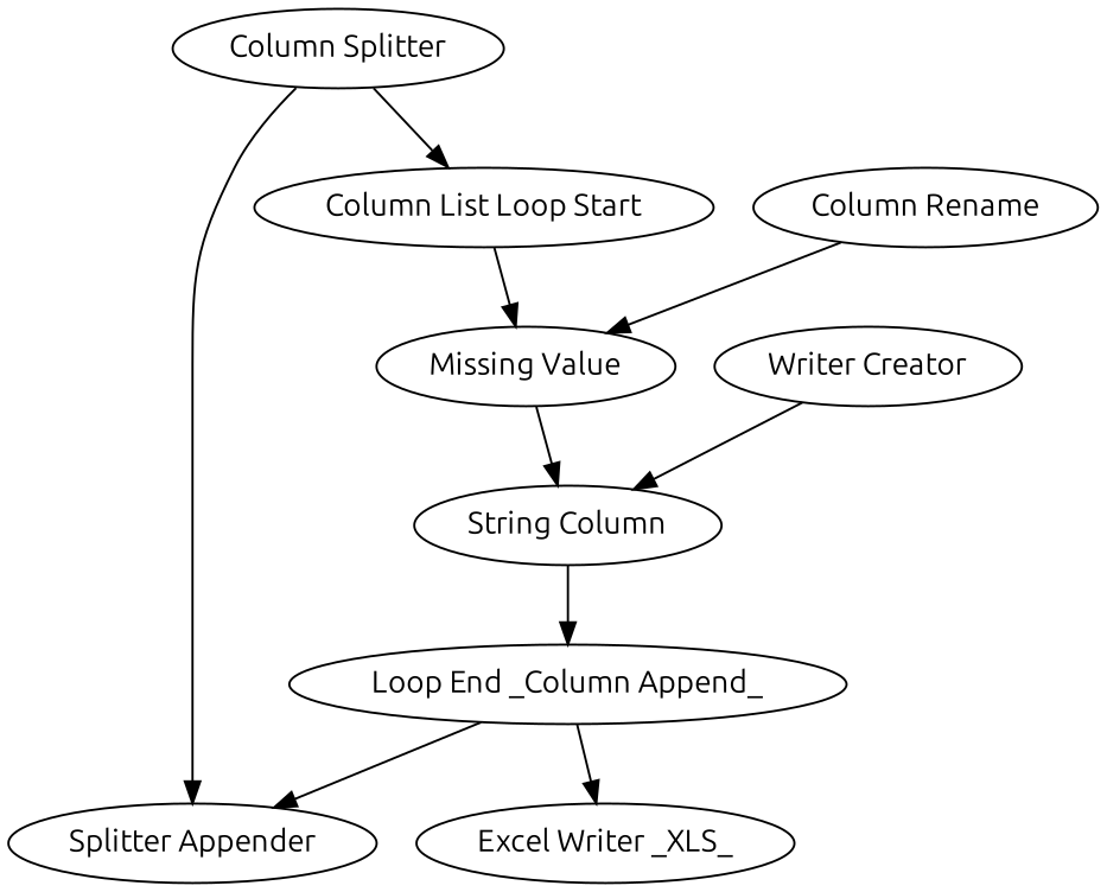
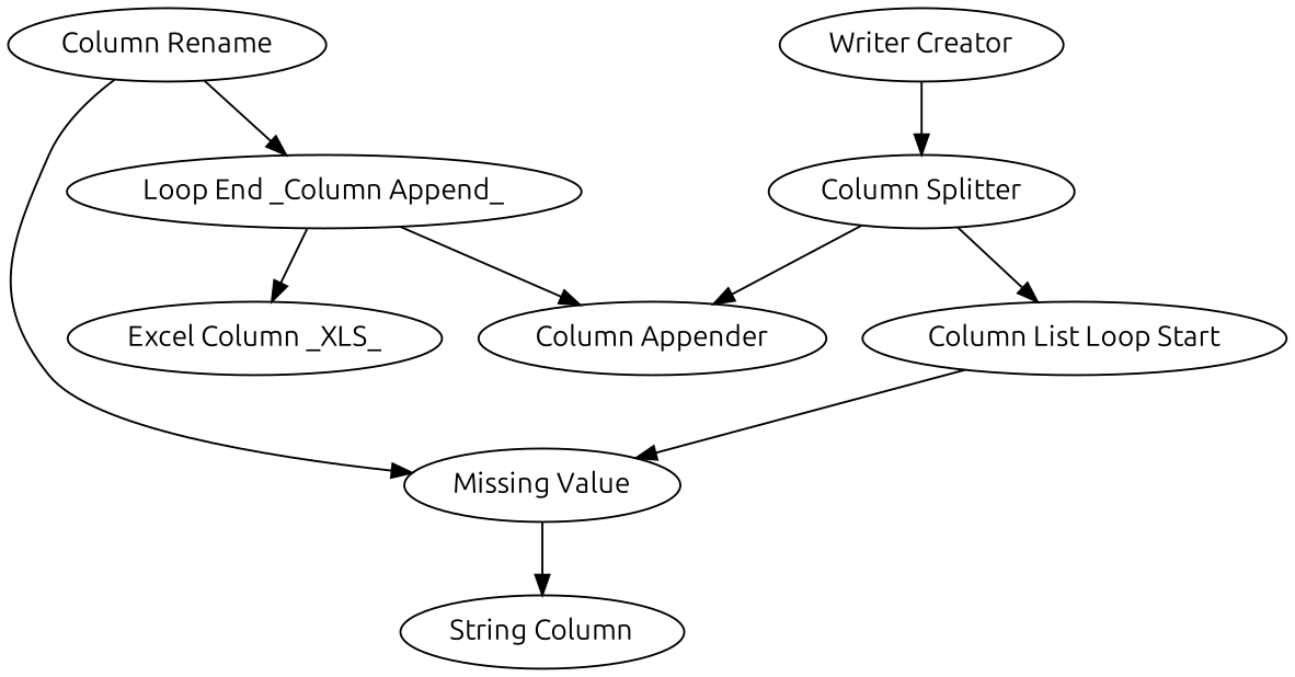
  digraph {
    fontname=Ubuntu
    rankdir=TB
    node [fontname=Ubuntu]
    edge [fontname=Ubuntu]
-   n1 [label="Splitter Appender"]
-   n2 [label="Excel Writer _XLS_"]
+   n1 [label="Column Appender"]
+   n2 [label="Excel Column _XLS_"]
    n3 [label="Writer Creator"]
    n4 [label="Column Splitter"]
    n5 [label="Column List Loop Start"]
    n6 [label="Missing Value"]
    n7 [label="Column Rename"]
    n8 [label="String Column"]
    n9 [label="Loop End _Column Append_"]
-   n3 -> n8
+   n3 -> n4
    n4 -> n1
    n4 -> n5
    n5 -> n6
    n6 -> n8
    n7 -> n6
-   n8 -> n9
+   n7 -> n9
    n9 -> n1
    n9 -> n2
  }
